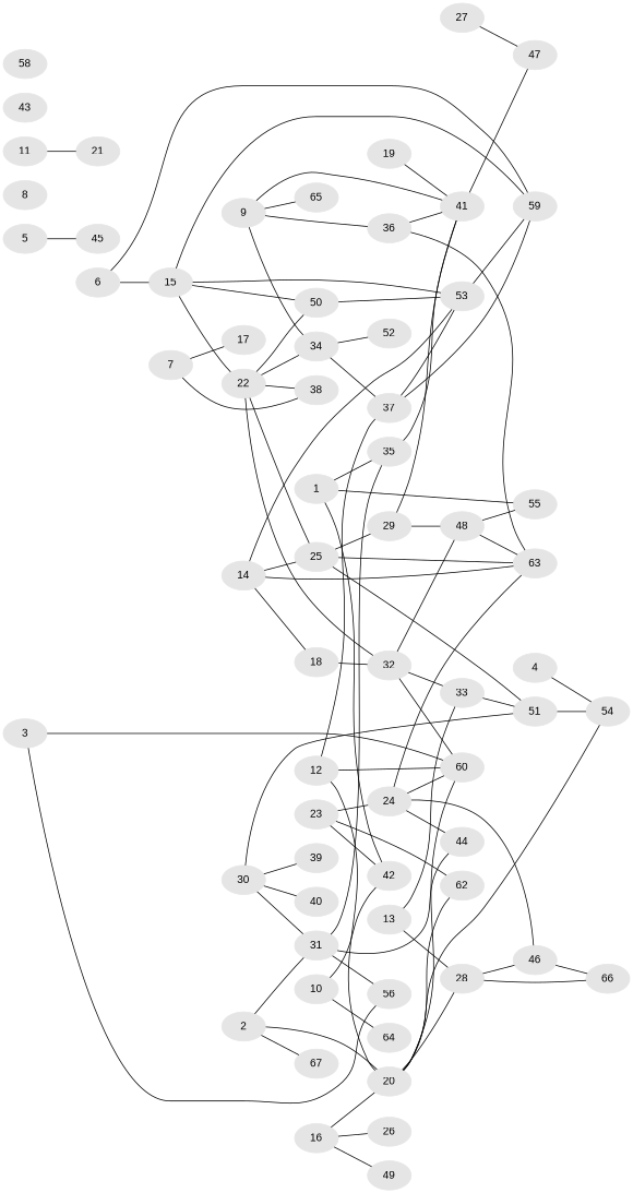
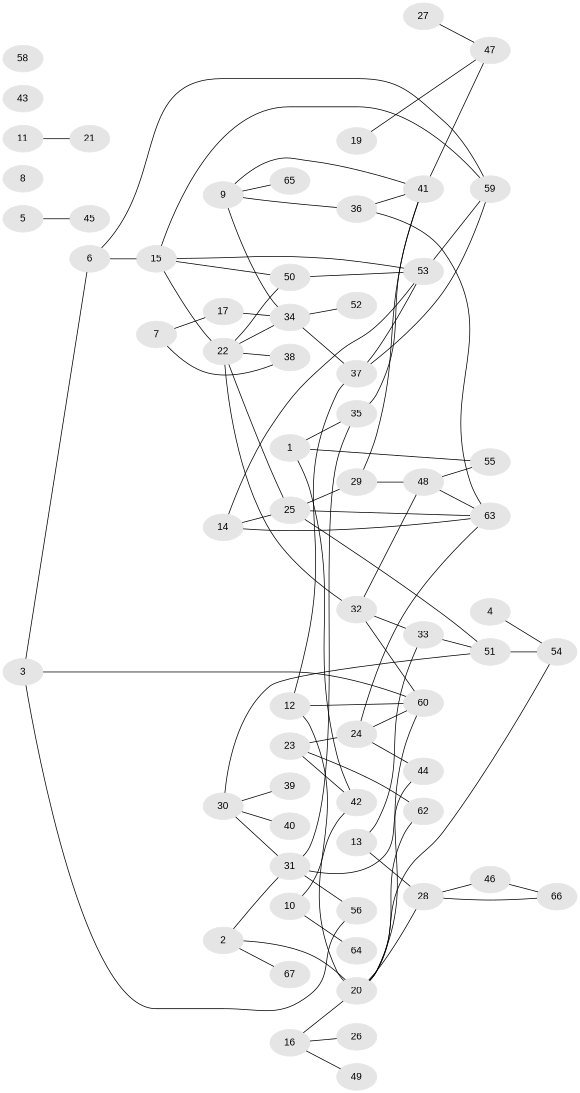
  graph {
    fontname="Liberation Sans"
    rankdir=LR
    node [color=gray90 fontname="Liberation Sans" style=filled]
    edge [fontname="Liberation Sans"]
    1
    35
    42
    55
    41
    2
    20
    31
    67
    60
    54
    28
    62
    56
    44
    3
    6
    15
    59
    4
    5
    45
    53
    22
    50
    7
    17
    38
    34
    8
    9
    36
    65
    37
    52
    63
    47
    10
    64
    11
    21
    12
    13
    33
    46
    66
    51
    14
-   18
    25
    32
    29
    16
    26
    49
    48
    19
    23
    24
    27
    30
    39
    40
    43
    58
    1 -- 35
    1 -- 42
    1 -- 55
    35 -- 41
    41 -- 47
    2 -- 20
    2 -- 31
    2 -- 67
    20 -- 60
    20 -- 54
    20 -- 28
    20 -- 62
    31 -- 35
    31 -- 56
    31 -- 44
    28 -- 46
    28 -- 66
    3 -- 60
    3 -- 56
+   3 -- 6
    6 -- 15
    6 -- 59
    15 -- 59
    15 -- 53
    15 -- 22
    15 -- 50
    4 -- 54
    5 -- 45
    53 -- 59
    22 -- 50
    22 -- 38
    22 -- 34
    22 -- 25
    22 -- 32
    50 -- 53
    7 -- 17
    7 -- 38
+   17 -- 34
    34 -- 37
    34 -- 52
    9 -- 41
    9 -- 34
    9 -- 36
    9 -- 65
    36 -- 41
    36 -- 63
    37 -- 59
    37 -- 53
    10 -- 42
    10 -- 64
    11 -- 21
    12 -- 20
    12 -- 60
    12 -- 37
    13 -- 28
    13 -- 33
    33 -- 51
    46 -- 66
    51 -- 54
    14 -- 53
    14 -- 63
-   14 -- 18
    14 -- 25
-   18 -- 32
    25 -- 63
    25 -- 51
    25 -- 29
    32 -- 60
    32 -- 33
    32 -- 48
    29 -- 41
    29 -- 48
    16 -- 20
    16 -- 26
    16 -- 49
    48 -- 55
    48 -- 63
-   19 -- 41
+   19 -- 47
    23 -- 42
    23 -- 62
    23 -- 24
    24 -- 60
    24 -- 44
    24 -- 63
-   24 -- 46
    27 -- 47
    30 -- 31
    30 -- 51
    30 -- 39
    30 -- 40
  }
